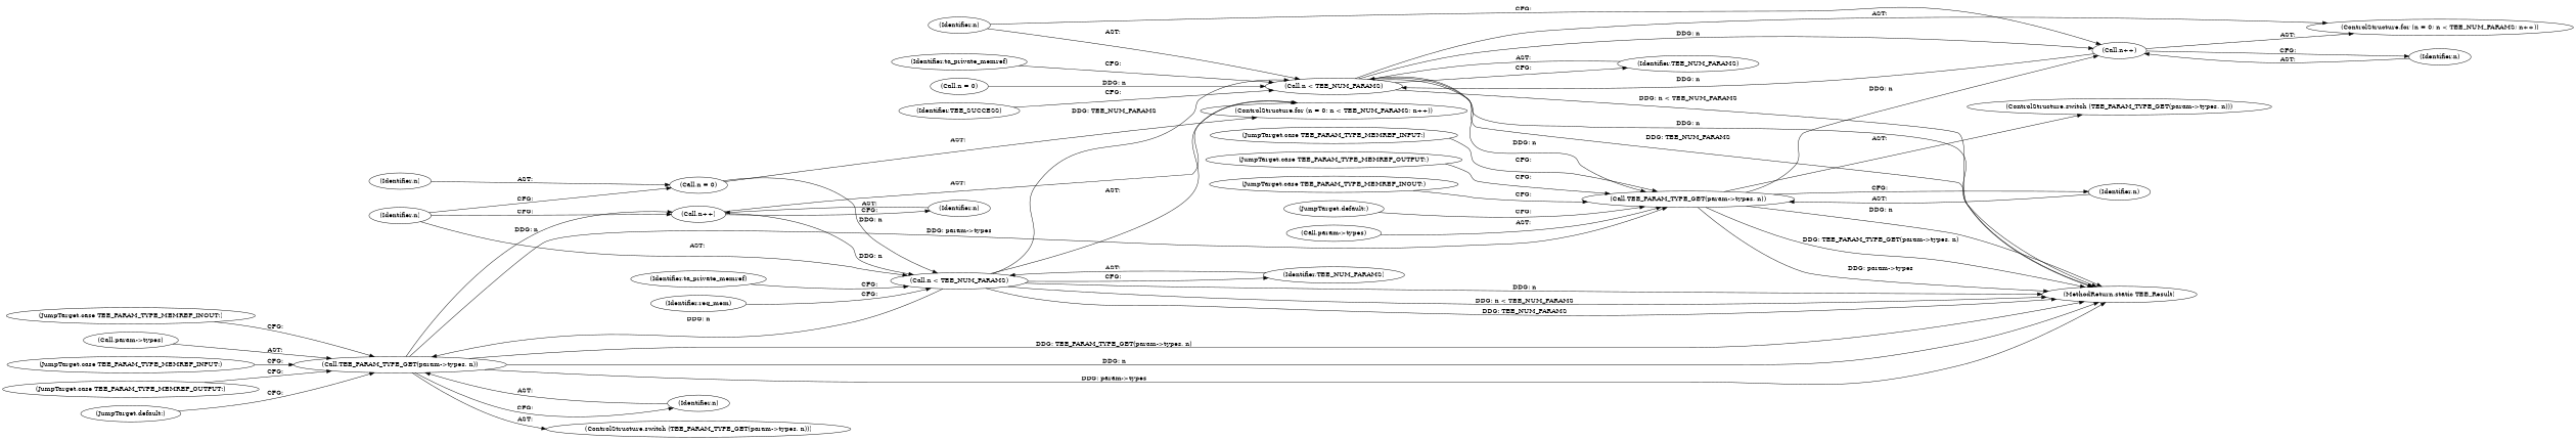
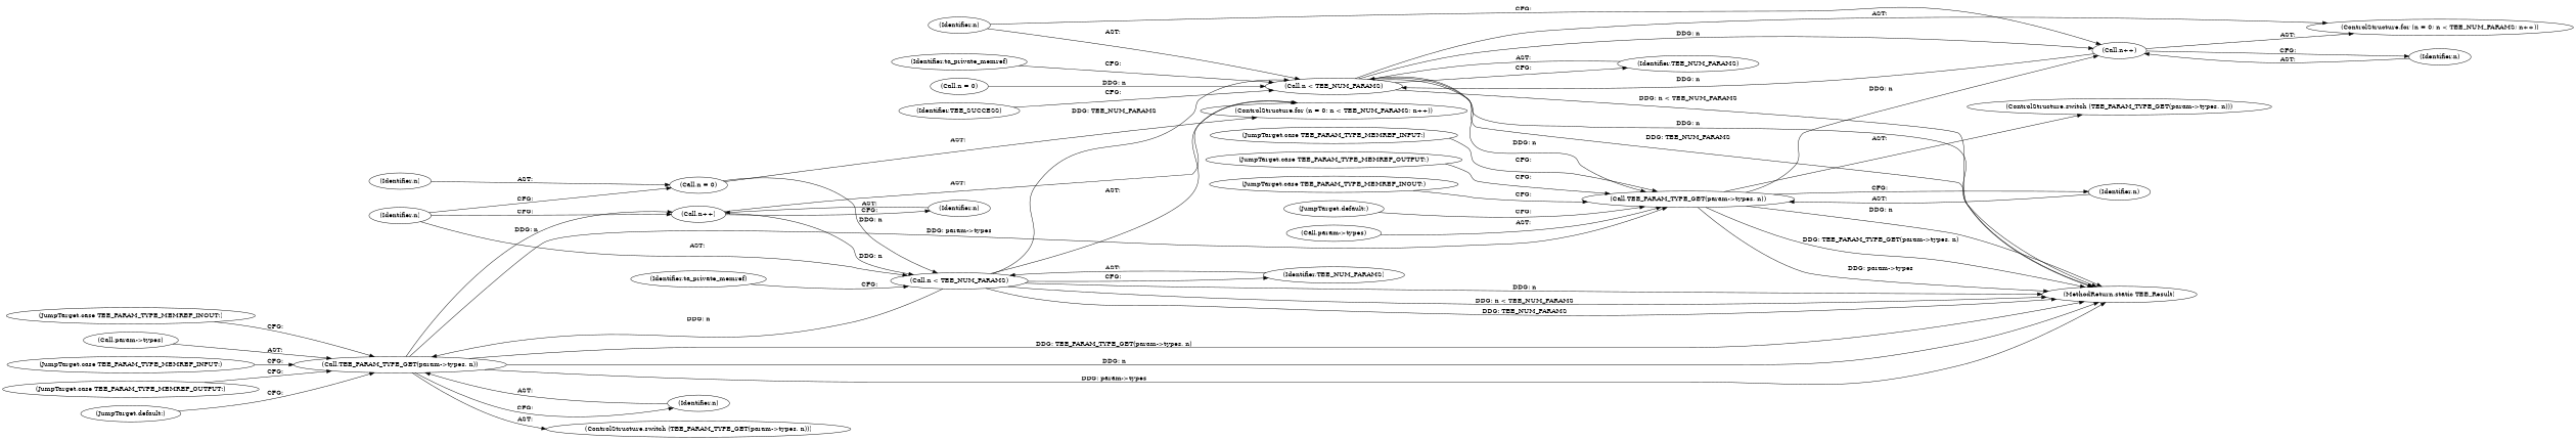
  digraph {
    rankdir=LR
    n1 [label="(Call,TEE_PARAM_TYPE_GET(param->types, n))"]
    n2 [label="(Call,n++)"]
    n3 [label="(Call,TEE_PARAM_TYPE_GET(param->types, n))"]
    n4 [label="(Identifier,n)"]
    n5 [label="(ControlStructure,switch (TEE_PARAM_TYPE_GET(param->types, n)))"]
    n6 [label="(MethodReturn,static TEE_Result)"]
    n7 [label="(Call,n < TEE_NUM_PARAMS)"]
    n8 [label="(ControlStructure,for (n = 0; n < TEE_NUM_PARAMS; n++))"]
    n9 [label="(Identifier,n)"]
    n10 [label="(Call,n++)"]
    n11 [label="(ControlStructure,switch (TEE_PARAM_TYPE_GET(param->types, n)))"]
    n12 [label="(Identifier,n)"]
    n13 [label="(Call,n < TEE_NUM_PARAMS)"]
    n14 [label="(Identifier,TEE_NUM_PARAMS)"]
    n15 [label="(ControlStructure,for (n = 0; n < TEE_NUM_PARAMS; n++))"]
    n16 [label="(Identifier,TEE_NUM_PARAMS)"]
    n17 [label="(Call,n = 0)"]
    n18 [label="(Identifier,n)"]
    n19 [label="(Call,n = 0)"]
    n20 [label="(JumpTarget,case TEE_PARAM_TYPE_MEMREF_INPUT:)"]
    n21 [label="(JumpTarget,case TEE_PARAM_TYPE_MEMREF_OUTPUT:)"]
    n22 [label="(Identifier,TEE_SUCCESS)"]
    n23 [label="(JumpTarget,case TEE_PARAM_TYPE_MEMREF_INOUT:)"]
    n24 [label="(Identifier,n)"]
    n25 [label="(Call,param->types)"]
    n26 [label="(Identifier,ta_private_memref)"]
    n27 [label="(Identifier,ta_private_memref)"]
    n28 [label="(Identifier,n)"]
    n29 [label="(JumpTarget,case TEE_PARAM_TYPE_MEMREF_INOUT:)"]
    n30 [label="(JumpTarget,case TEE_PARAM_TYPE_MEMREF_INPUT:)"]
-   n31 [label="(Identifier,req_mem)"]
    n32 [label="(JumpTarget,default:)"]
    n33 [label="(JumpTarget,case TEE_PARAM_TYPE_MEMREF_OUTPUT:)"]
    n34 [label="(JumpTarget,default:)"]
    n35 [label="(Identifier,n)"]
    n36 [label="(Call,param->types)"]
    n1 -> n2 [label="DDG: n"]
    n1 -> n3 [label="DDG: param->types"]
    n1 -> n4 [label="CFG: "]
    n1 -> n5 [label="AST: "]
    n1 -> n6 [label="DDG: TEE_PARAM_TYPE_GET(param->types, n)"]
    n1 -> n6 [label="DDG: n"]
    n1 -> n6 [label="DDG: param->types"]
    n2 -> n7 [label="DDG: n"]
    n2 -> n8 [label="AST: "]
    n2 -> n9 [label="CFG: "]
    n3 -> n6 [label="DDG: n"]
    n3 -> n6 [label="DDG: TEE_PARAM_TYPE_GET(param->types, n)"]
    n3 -> n6 [label="DDG: param->types"]
    n3 -> n10 [label="DDG: n"]
    n3 -> n11 [label="AST: "]
    n3 -> n12 [label="CFG: "]
    n4 -> n1 [label="AST: "]
    n7 -> n1 [label="DDG: n"]
    n7 -> n6 [label="DDG: n"]
    n7 -> n6 [label="DDG: n < TEE_NUM_PARAMS"]
    n7 -> n6 [label="DDG: TEE_NUM_PARAMS"]
    n7 -> n8 [label="AST: "]
    n7 -> n13 [label="DDG: TEE_NUM_PARAMS"]
    n7 -> n14 [label="CFG: "]
    n9 -> n2 [label="AST: "]
    n10 -> n13 [label="DDG: n"]
    n10 -> n15 [label="AST: "]
    n10 -> n18 [label="CFG: "]
    n12 -> n3 [label="AST: "]
    n13 -> n3 [label="DDG: n"]
    n13 -> n6 [label="DDG: n"]
    n13 -> n6 [label="DDG: TEE_NUM_PARAMS"]
    n13 -> n6 [label="DDG: n < TEE_NUM_PARAMS"]
    n13 -> n10 [label="DDG: n"]
    n13 -> n15 [label="AST: "]
    n13 -> n16 [label="CFG: "]
    n14 -> n7 [label="AST: "]
    n16 -> n13 [label="AST: "]
    n17 -> n7 [label="DDG: n"]
    n17 -> n8 [label="AST: "]
    n18 -> n10 [label="AST: "]
    n19 -> n13 [label="DDG: n"]
    n20 -> n3 [label="CFG: "]
    n21 -> n3 [label="CFG: "]
    n22 -> n13 [label="CFG: "]
    n23 -> n1 [label="CFG: "]
    n24 -> n10 [label="CFG: "]
    n24 -> n13 [label="AST: "]
    n25 -> n1 [label="AST: "]
    n26 -> n7 [label="CFG: "]
    n27 -> n13 [label="CFG: "]
    n28 -> n17 [label="AST: "]
    n29 -> n3 [label="CFG: "]
    n30 -> n1 [label="CFG: "]
-   n31 -> n7 [label="CFG: "]
    n32 -> n3 [label="CFG: "]
    n33 -> n1 [label="CFG: "]
    n34 -> n1 [label="CFG: "]
    n35 -> n2 [label="CFG: "]
    n35 -> n7 [label="AST: "]
    n35 -> n17 [label="CFG: "]
    n36 -> n3 [label="AST: "]
  }
